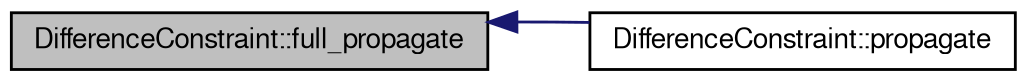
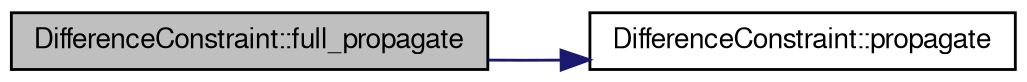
  digraph {
    rankdir=LR
    node [color=black fontname=FreeSans fontsize=10 shape=record style=filled]
    n1 [fillcolor=grey75 fontcolor=black height=0.2 label="DifferenceConstraint::full_propagate" width=0.4]
    n2 [fillcolor=white height=0.2 label="DifferenceConstraint::propagate" width=0.4]
-   n2 -> n1 [color=midnightblue fontname=FreeSans fontsize=10 labelfontname=FreeSans labelfontsize=10 style=solid]
+   n1 -> n2 [color=midnightblue fontname=FreeSans fontsize=10 labelfontname=FreeSans labelfontsize=10 style=solid]
  }
